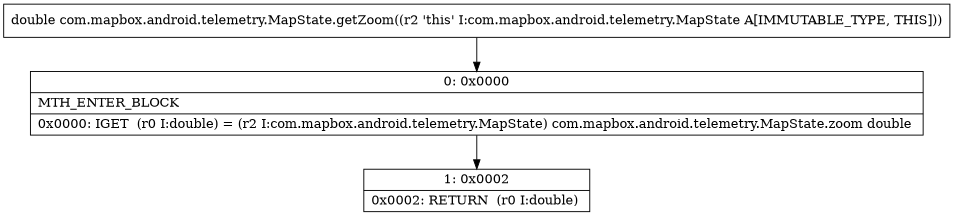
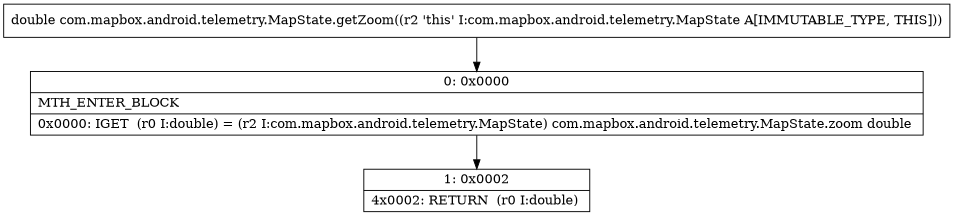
  digraph {
    node [shape=record]
    n1 [label="{0\:\ 0x0000|MTH_ENTER_BLOCK\l|0x0000: IGET  (r0 I:double) = (r2 I:com.mapbox.android.telemetry.MapState) com.mapbox.android.telemetry.MapState.zoom double \l}"]
-   n2 [label="{1\:\ 0x0002|0x0002: RETURN  (r0 I:double) \l}"]
+   n2 [label="{1\:\ 0x0002|4x0002: RETURN  (r0 I:double) \l}"]
    n3 [label="{double com.mapbox.android.telemetry.MapState.getZoom((r2 'this' I:com.mapbox.android.telemetry.MapState A[IMMUTABLE_TYPE, THIS])) }"]
    n1 -> n2
    n3 -> n1
  }
